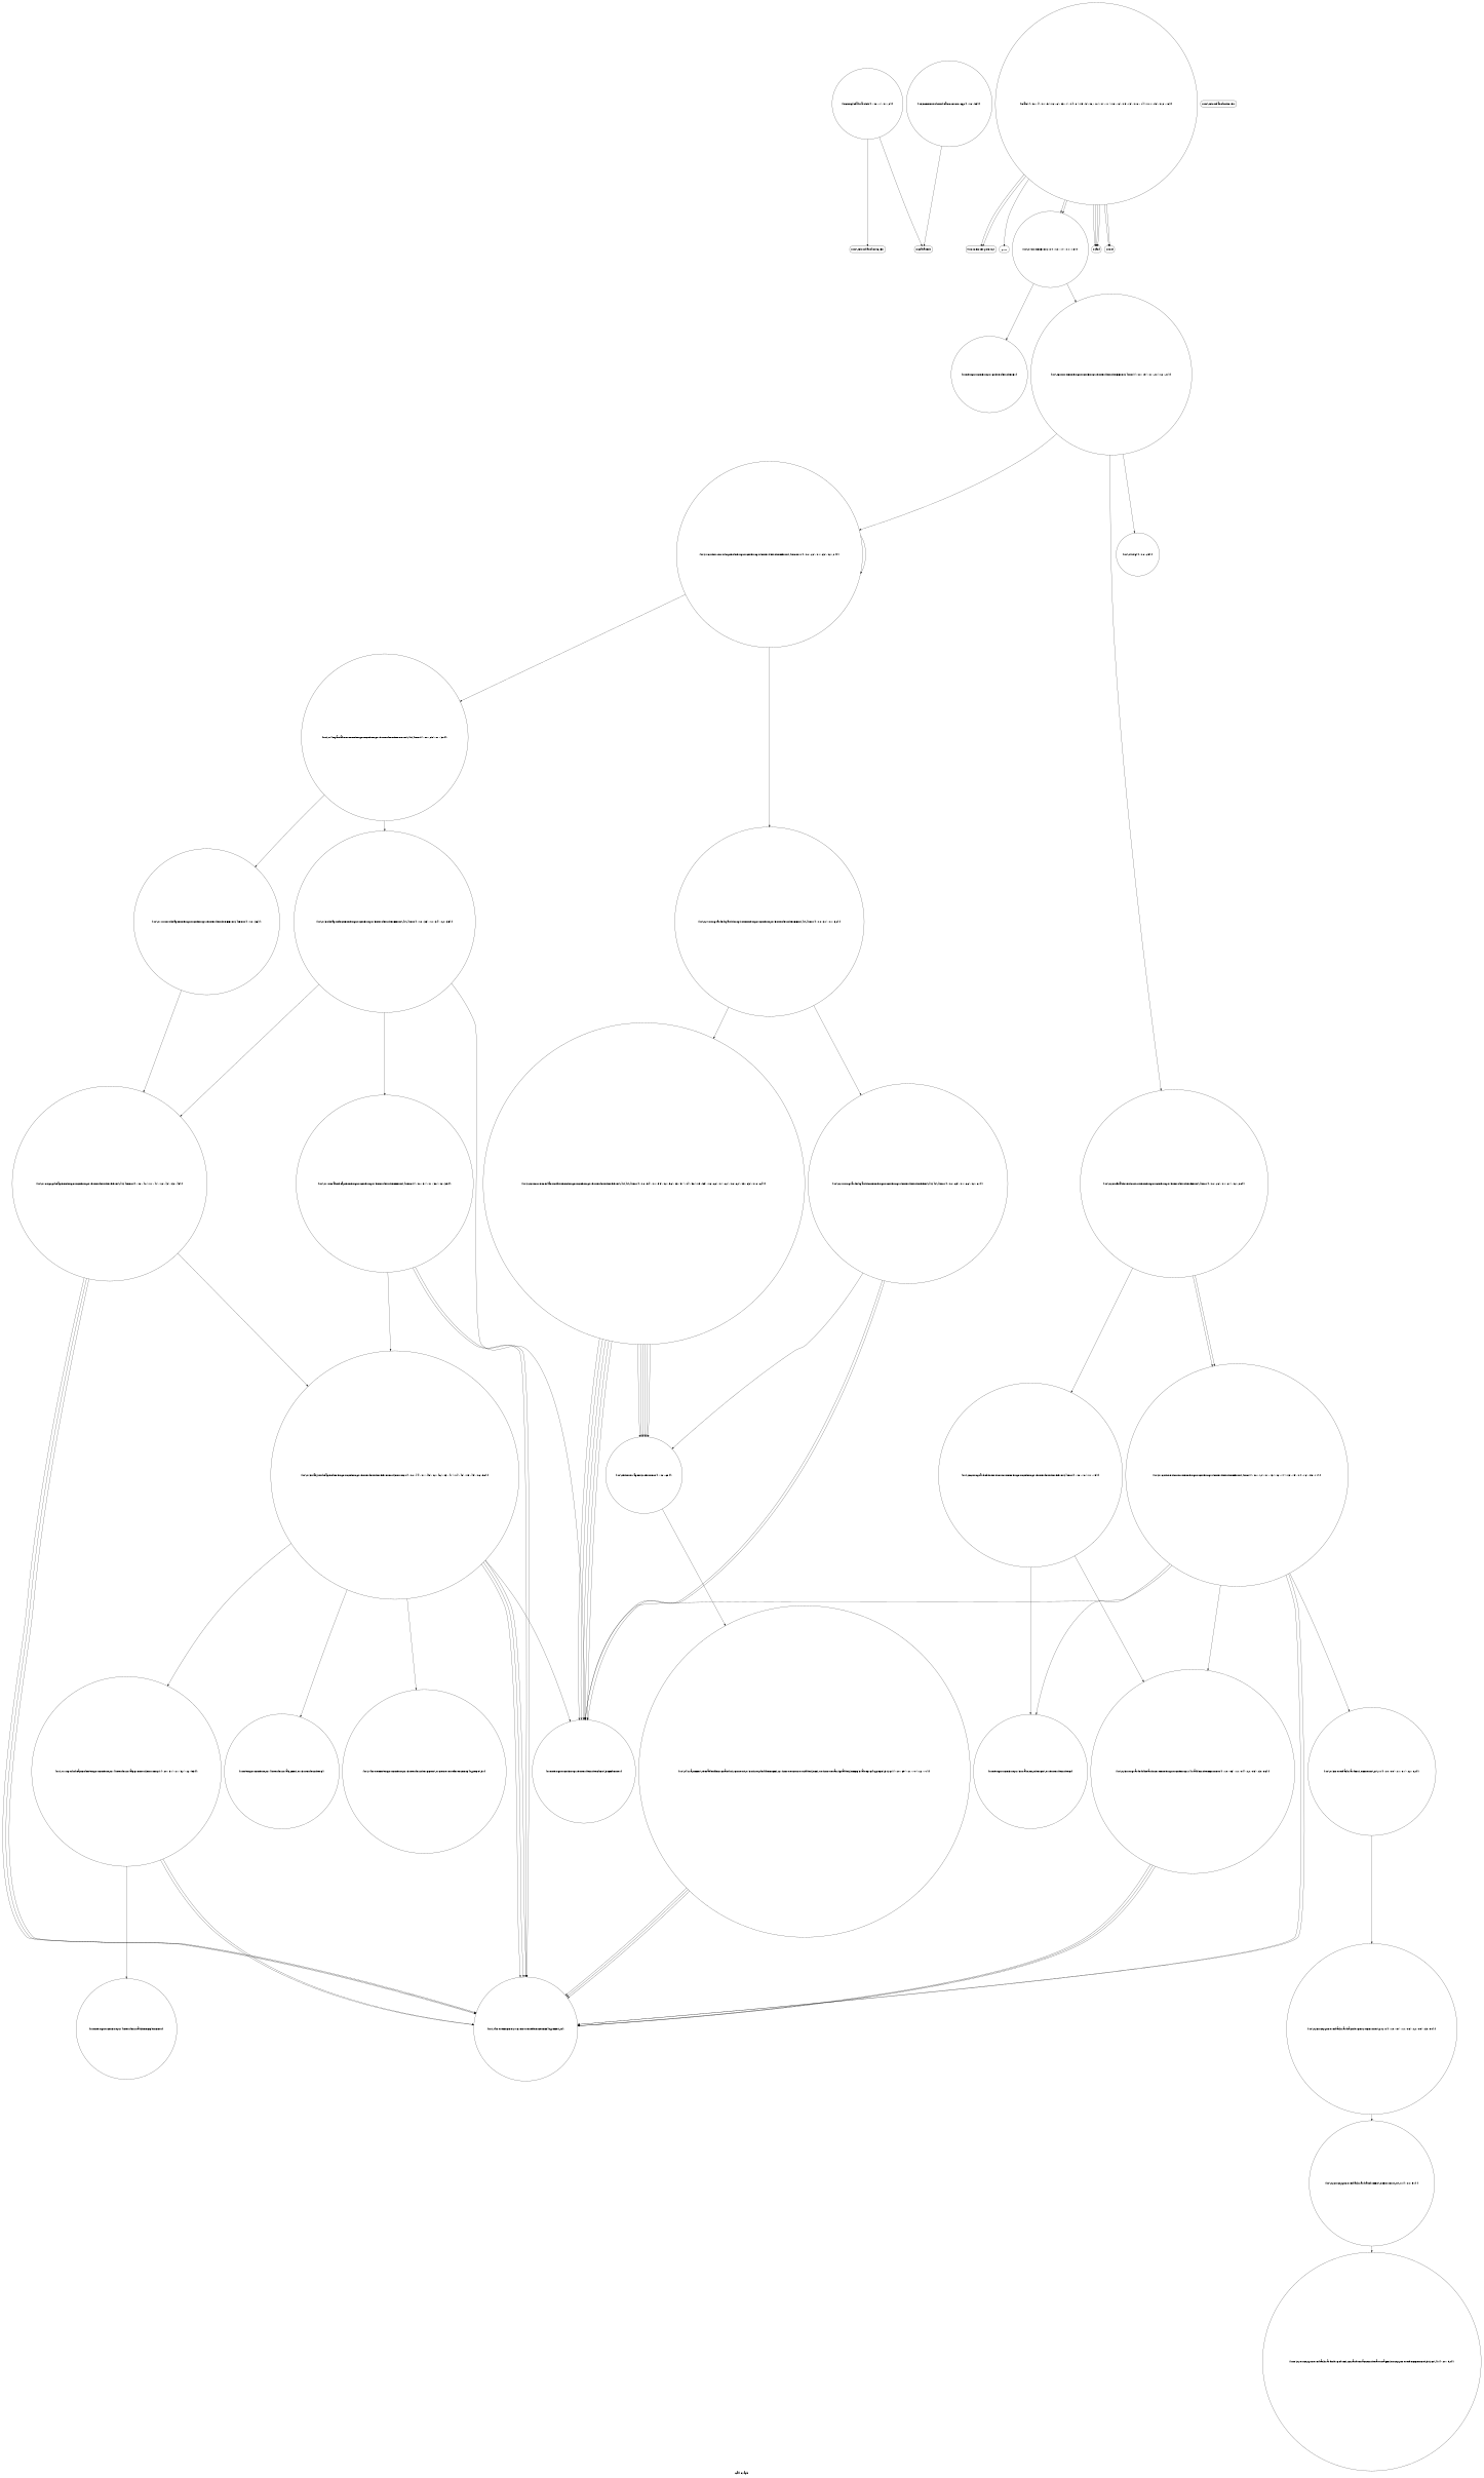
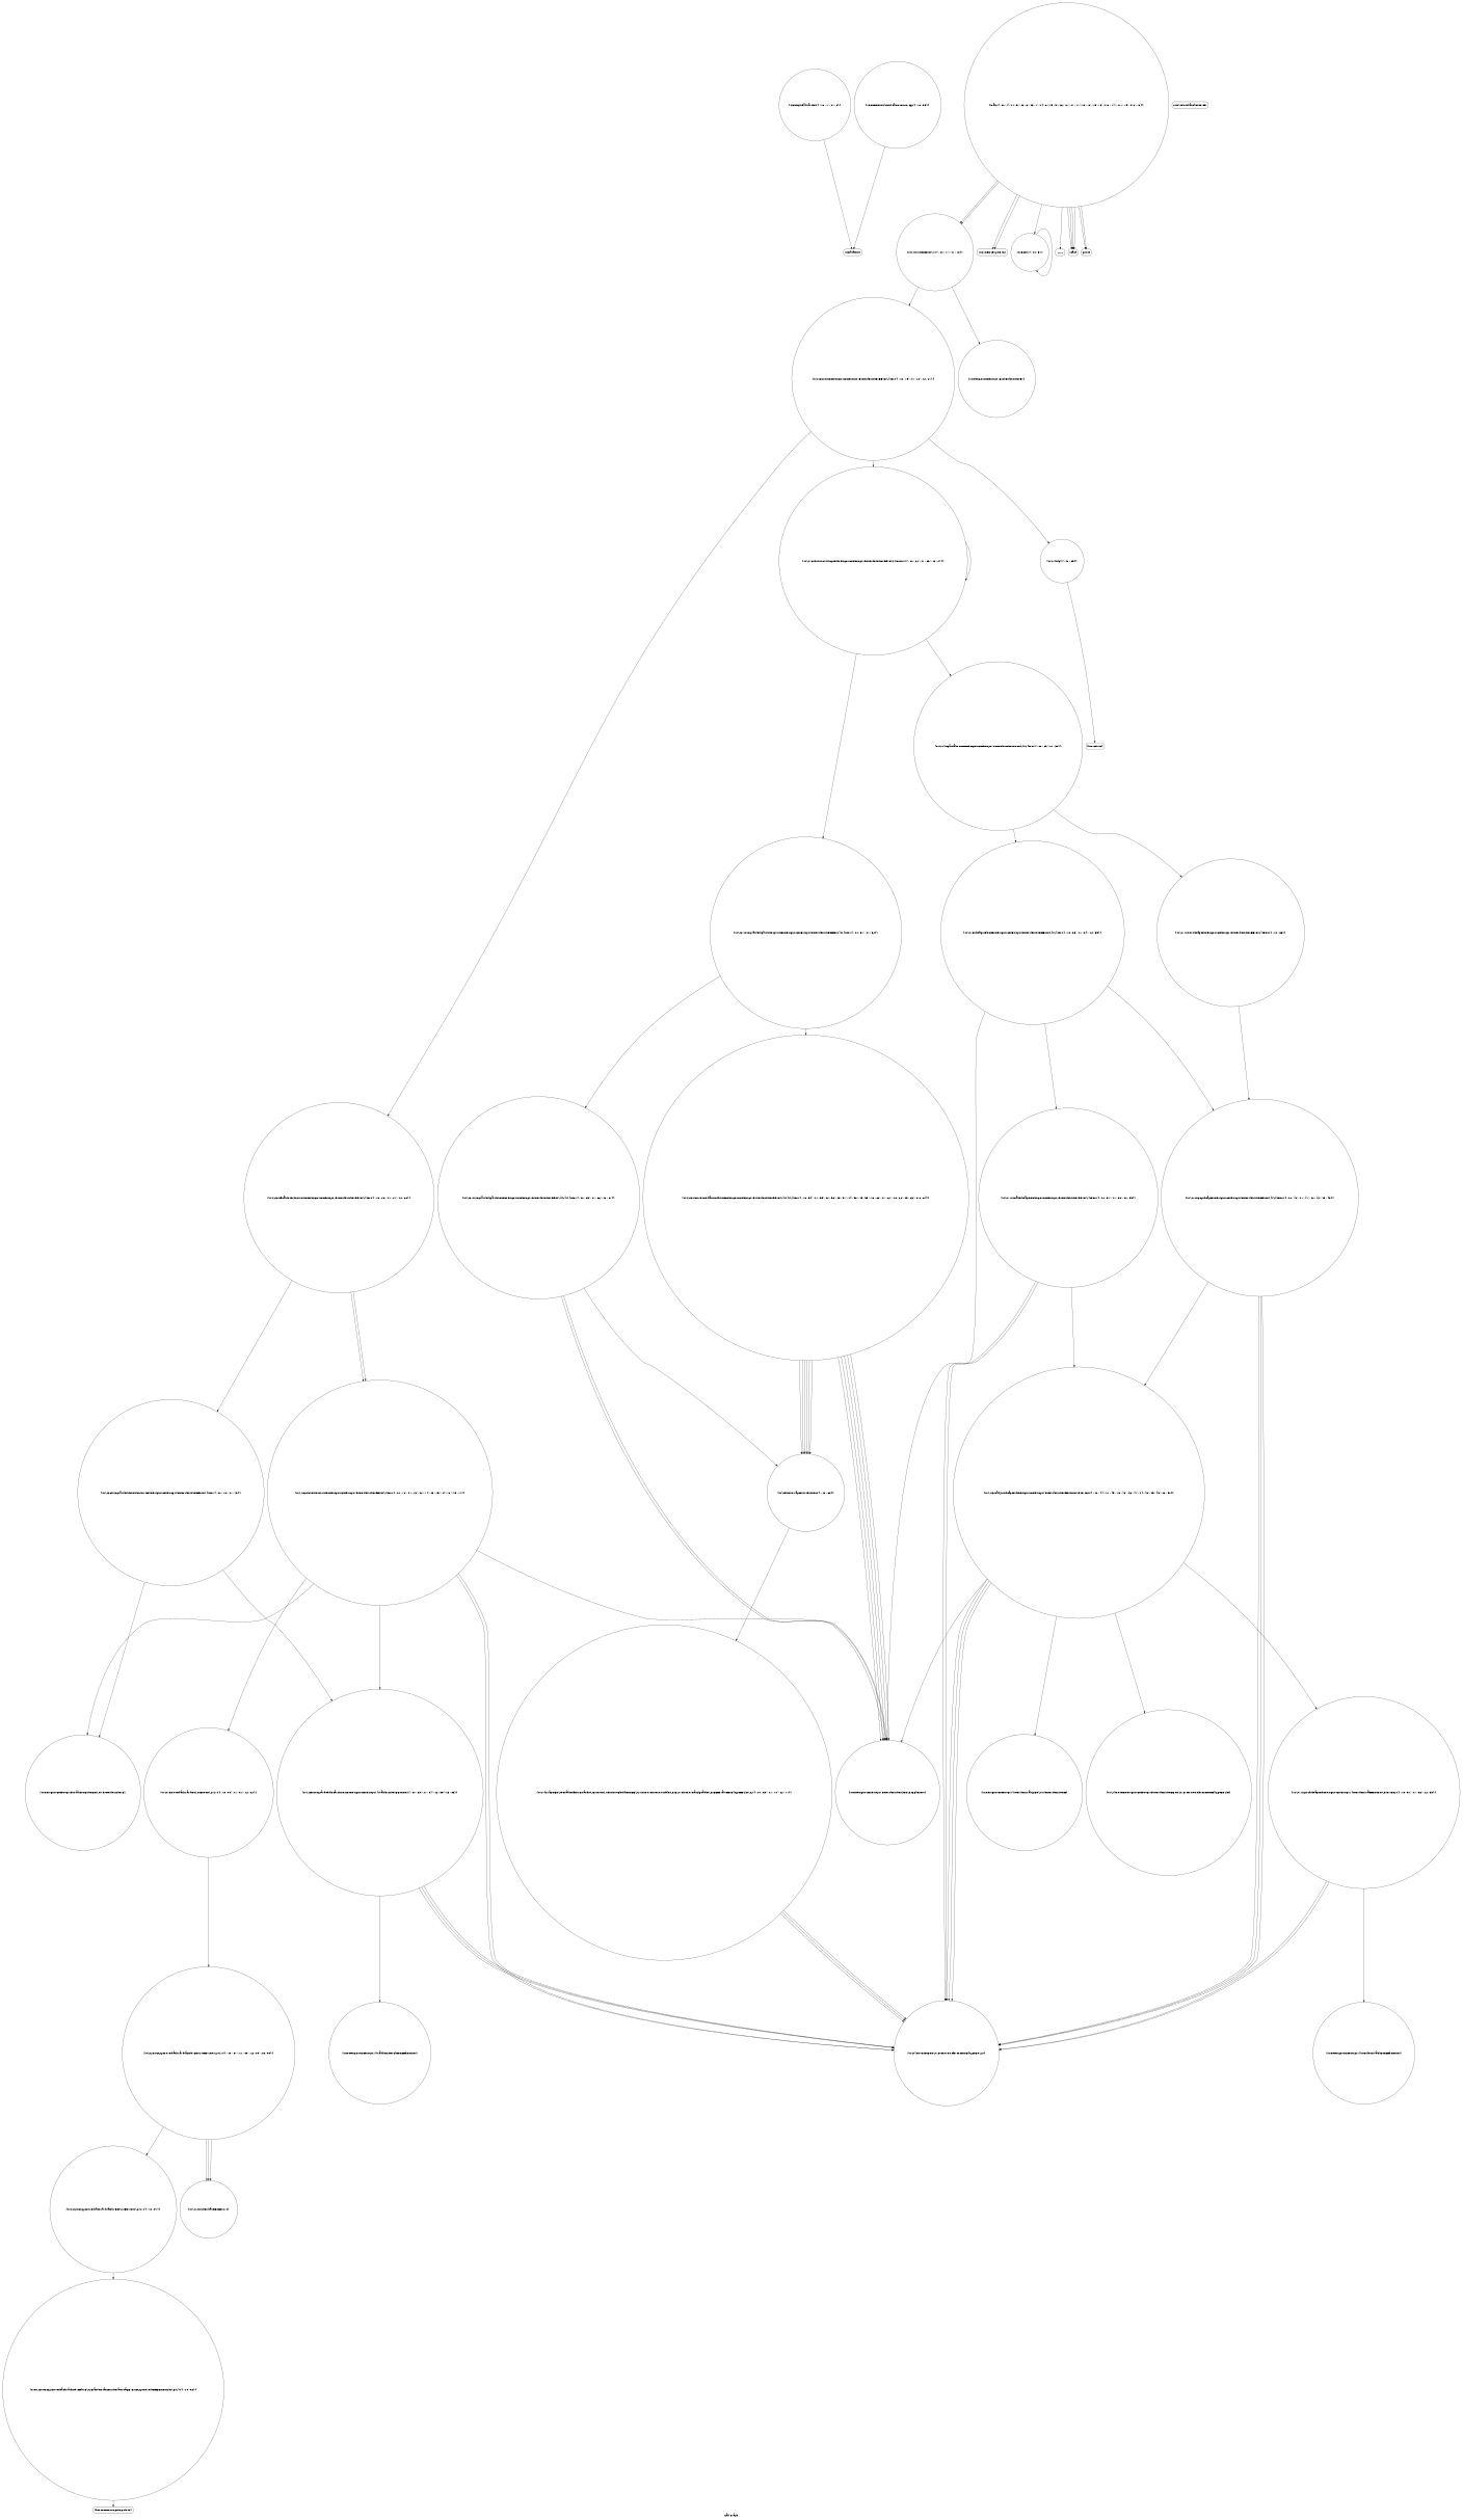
  digraph {
    label="Call Graph"
    node [shape=circle]
    edge [color=black tailport=s0]
    n1 [label="{__cxx_global_var_init|{<s0>1|<s1>2}}"]
-   n2 [label="{_ZNSt8ios_base4InitC1Ev}" shape=Mrecord]
    n3 [label="{__cxa_atexit}" shape=Mrecord]
+   n4 [label="{llvm.memmove.p0i8.p0i8.i64}" shape=Mrecord]
    n5 [label="{llvm.memset.p0i8.i64}" shape=Mrecord]
    n6 [label="{_ZSt16__introsort_loopIPxlN9__gnu_cxx5__ops15_Iter_less_iterEEvT_S4_T0_T1_|{<s0>22|<s1>23|<s2>24}}"]
    n7 [label="{_ZSt14__partial_sortIPxN9__gnu_cxx5__ops15_Iter_less_iterEEvT_S4_S4_T0_|{<s0>29|<s1>30}}"]
    n8 [label="{_ZSt27__unguarded_partition_pivotIPxN9__gnu_cxx5__ops15_Iter_less_iterEET_S4_S4_T0_|{<s0>31|<s1>32}}"]
    n9 [label="{_ZSt13__heap_selectIPxN9__gnu_cxx5__ops15_Iter_less_iterEEvT_S4_S4_T0_|{<s0>33|<s1>34|<s2>35}}"]
    n10 [label="{_ZSt11__sort_heapIPxN9__gnu_cxx5__ops15_Iter_less_iterEEvT_S4_RT0_|{<s0>36}}"]
    n11 [label="{_ZSt22__move_median_to_firstIPxN9__gnu_cxx5__ops15_Iter_less_iterEEvT_S4_S4_S4_T0_|{<s0>54|<s1>55|<s2>56|<s3>57|<s4>58|<s5>59|<s6>60|<s7>61|<s8>62|<s9>63|<s10>64}}"]
    n12 [label="{_ZSt21__unguarded_partitionIPxN9__gnu_cxx5__ops15_Iter_less_iterEET_S4_S4_S4_T0_|{<s0>65|<s1>66|<s2>67}}"]
    n13 [label="{_ZSt11__make_heapIPxN9__gnu_cxx5__ops15_Iter_less_iterEEvT_S4_RT0_|{<s0>37|<s1>38|<s2>39}}"]
    n14 [label="{_ZNK9__gnu_cxx5__ops15_Iter_less_iterclIPxS3_EEbT_T0_}"]
    n15 [label="{_ZSt10__pop_heapIPxN9__gnu_cxx5__ops15_Iter_less_iterEEvT_S4_S4_RT0_|{<s0>40|<s1>41|<s2>42|<s3>43}}"]
    n16 [label="{_ZSt9iter_swapIPxS0_EvT_T0_|{<s0>68}}"]
    n17 [label="{_ZSt4moveIRxEONSt16remove_referenceIT_E4typeEOS2_}"]
    n18 [label="{_ZSt13__adjust_heapIPxlxN9__gnu_cxx5__ops15_Iter_less_iterEEvT_T0_S5_T1_T2_|{<s0>44|<s1>45|<s2>46|<s3>47|<s4>48|<s5>49|<s6>50}}"]
    n19 [label="{_ZSt11__push_heapIPxlxN9__gnu_cxx5__ops14_Iter_less_valEEvT_T0_S5_T1_RT2_|{<s0>51|<s1>52|<s2>53}}"]
    n20 [label="{_ZSt4moveIRN9__gnu_cxx5__ops15_Iter_less_iterEEONSt16remove_referenceIT_E4typeEOS5_}"]
    n21 [label="{_ZN9__gnu_cxx5__ops14_Iter_less_valC2ENS0_15_Iter_less_iterE}"]
    n22 [label="{_ZNK9__gnu_cxx5__ops14_Iter_less_valclIPxxEEbT_RT0_}"]
    n23 [label="{_ZSt16__insertion_sortIPxN9__gnu_cxx5__ops15_Iter_less_iterEEvT_S4_T0_|{<s0>72|<s1>73|<s2>74|<s3>75|<s4>76|<s5>77}}"]
    n24 [label="{_ZSt13move_backwardIPxS0_ET0_T_S2_S1_|{<s0>80|<s1>81|<s2>82}}"]
    n25 [label="{_ZN9__gnu_cxx5__ops15__val_comp_iterENS0_15_Iter_less_iterE}"]
    n26 [label="{_ZSt25__unguarded_linear_insertIPxN9__gnu_cxx5__ops14_Val_less_iterEEvT_T0_|{<s0>83|<s1>84|<s2>85|<s3>86}}"]
    n27 [label="{_ZSt23__copy_move_backward_a2ILb1EPxS0_ET1_T0_S2_S1_|{<s0>87|<s1>88|<s2>89|<s3>90}}"]
+   n28 [label="{_ZNK9__gnu_cxx5__ops14_Val_less_iterclIxPxEEbRT_T0_}"]
    n29 [label="{_ZSt22__copy_move_backward_aILb1EPxS0_ET1_T0_S2_S1_|{<s0>91}}"]
+   n30 [label="{_ZSt12__niter_baseIPxET_S1_}"]
    n31 [label="{_ZNSt20__copy_move_backwardILb1ELb1ESt26random_access_iterator_tagE13__copy_move_bIxEEPT_PKS3_S6_S4_|{<s0>92}}"]
+   n32 [label="{_Z3cntx|{<s0>3}}"]
    n33 [label="{puts}" shape=Mrecord]
    n34 [label="{_ZSt4swapIxENSt9enable_ifIXsr6__and_ISt6__not_ISt15__is_tuple_likeIT_EESt21is_move_constructibleIS3_ESt18is_move_assignableIS3_EEE5valueEvE4typeERS3_SC_|{<s0>69|<s1>70|<s2>71}}"]
    n35 [label="{_ZSt4sortIPxEvT_S1_|{<s0>17|<s1>18}}"]
    n36 [label="{_ZN9__gnu_cxx5__ops16__iter_less_iterEv}"]
    n37 [label="{_ZSt6__sortIPxN9__gnu_cxx5__ops15_Iter_less_iterEEvT_S4_T0_|{<s0>19|<s1>20|<s2>21}}"]
    n38 [label="{_ZSt4__lgl|{<s0>25}}"]
    n39 [label="{_ZSt22__final_insertion_sortIPxN9__gnu_cxx5__ops15_Iter_less_iterEEvT_S4_T0_|{<s0>26|<s1>27|<s2>28}}"]
+   n40 [label="{llvm.ctlz.i64}" shape=Mrecord]
    n41 [label="{_ZSt26__unguarded_insertion_sortIPxN9__gnu_cxx5__ops15_Iter_less_iterEEvT_S4_T0_|{<s0>78|<s1>79}}"]
    n42 [label="{main|{<s0>4|<s1>5|<s2>6|<s3>7|<s4>8|<s5>9|<s6>10|<s7>11|<s8>12|<s9>13|<s10>14|<s11>15|<s12>16}}"]
    n43 [label="{scanf}" shape=Mrecord]
    n44 [label="{printf}" shape=Mrecord]
    n45 [label="{_ZNSt8ios_base4InitD1Ev}" shape=Mrecord]
    n46 [label="{_GLOBAL__sub_I_dreamoon_0_0.cpp|{<s0>93}}"]
-   n1 -> n2
    n1 -> n3 [tailport=s1]
    n6 -> n6 [tailport=s2]
    n6 -> n7
    n6 -> n8 [tailport=s1]
    n7 -> n9
    n7 -> n10 [tailport=s1]
    n8 -> n11
    n8 -> n12 [tailport=s1]
    n9 -> n13
    n9 -> n14 [tailport=s1]
    n9 -> n15 [tailport=s2]
    n10 -> n15
    n11 -> n14
    n11 -> n14 [tailport=s1]
    n11 -> n14 [tailport=s3]
    n11 -> n14 [tailport=s6]
    n11 -> n14 [tailport=s8]
    n11 -> n16 [tailport=s2]
    n11 -> n16 [tailport=s4]
    n11 -> n16 [tailport=s5]
    n11 -> n16 [tailport=s7]
    n11 -> n16 [tailport=s9]
    n11 -> n16 [tailport=s10]
    n12 -> n14
    n12 -> n14 [tailport=s1]
    n12 -> n16 [tailport=s2]
    n13 -> n17
    n13 -> n17 [tailport=s1]
    n13 -> n18 [tailport=s2]
    n15 -> n17
    n15 -> n17 [tailport=s1]
    n15 -> n17 [tailport=s2]
    n15 -> n18 [tailport=s3]
    n16 -> n34
    n18 -> n14
    n18 -> n17 [tailport=s1]
    n18 -> n17 [tailport=s2]
    n18 -> n17 [tailport=s5]
    n18 -> n19 [tailport=s6]
    n18 -> n20 [tailport=s3]
    n18 -> n21 [tailport=s4]
    n19 -> n17 [tailport=s1]
    n19 -> n17 [tailport=s2]
    n19 -> n22
    n23 -> n14
    n23 -> n17 [tailport=s1]
    n23 -> n17 [tailport=s3]
    n23 -> n24 [tailport=s2]
    n23 -> n25 [tailport=s4]
    n23 -> n26 [tailport=s5]
    n24 -> n27 [tailport=s2]
    n26 -> n17
    n26 -> n17 [tailport=s2]
    n26 -> n17 [tailport=s3]
+   n26 -> n28 [tailport=s1]
    n27 -> n29 [tailport=s3]
+   n27 -> n30
+   n27 -> n30 [tailport=s1]
+   n27 -> n30 [tailport=s2]
    n29 -> n31
+   n31 -> n4
+   n32 -> n32
    n34 -> n17
    n34 -> n17 [tailport=s1]
    n34 -> n17 [tailport=s2]
    n35 -> n36
    n35 -> n37 [tailport=s1]
    n37 -> n6 [tailport=s1]
    n37 -> n38
    n37 -> n39 [tailport=s2]
+   n38 -> n40
    n39 -> n23
    n39 -> n23 [tailport=s2]
    n39 -> n41 [tailport=s1]
    n41 -> n25
    n41 -> n26 [tailport=s1]
    n42 -> n5 [tailport=s1]
    n42 -> n5 [tailport=s2]
+   n42 -> n32 [tailport=s8]
    n42 -> n33 [tailport=s12]
    n42 -> n35 [tailport=s6]
    n42 -> n35 [tailport=s7]
    n42 -> n43
    n42 -> n43 [tailport=s3]
    n42 -> n43 [tailport=s4]
    n42 -> n43 [tailport=s5]
    n42 -> n44 [tailport=s10]
    n42 -> n44 [tailport=s11]
    n46 -> n3
  }
